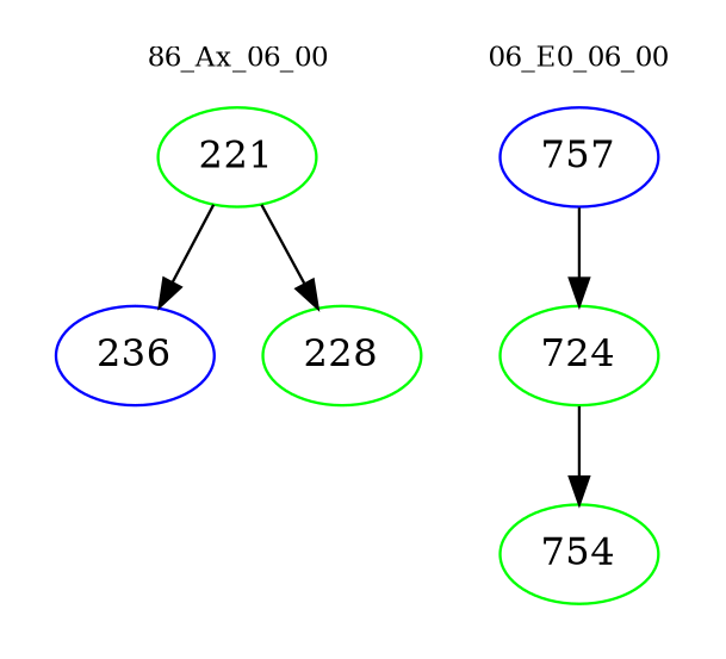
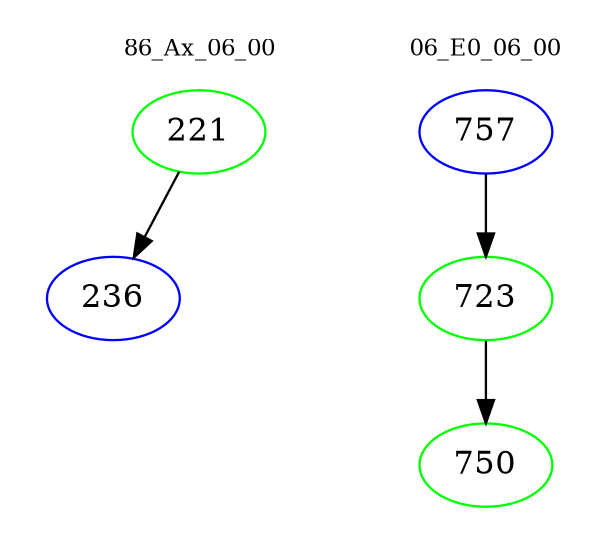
  digraph {
    node [color=green]
    edge [color=black]
    n1 [color=blue label=236]
    n2 [label=221]
-   n3 [label=228]
    n4 [color=blue label=757]
-   n5 [label=724]
-   n6 [label=754]
+   n5 [label=723]
+   n6 [label=750]
    subgraph cluster_1 {
      color=white
      fontsize=10
      label="86_Ax_06_00"
      n1
      n2
-     n3
    }
    subgraph cluster_2 {
      color=white
      fontsize=10
      label="06_E0_06_00"
      n4
      n5
      n6
    }
    n2 -> n1
-   n2 -> n3
    n4 -> n5
    n5 -> n6
  }
